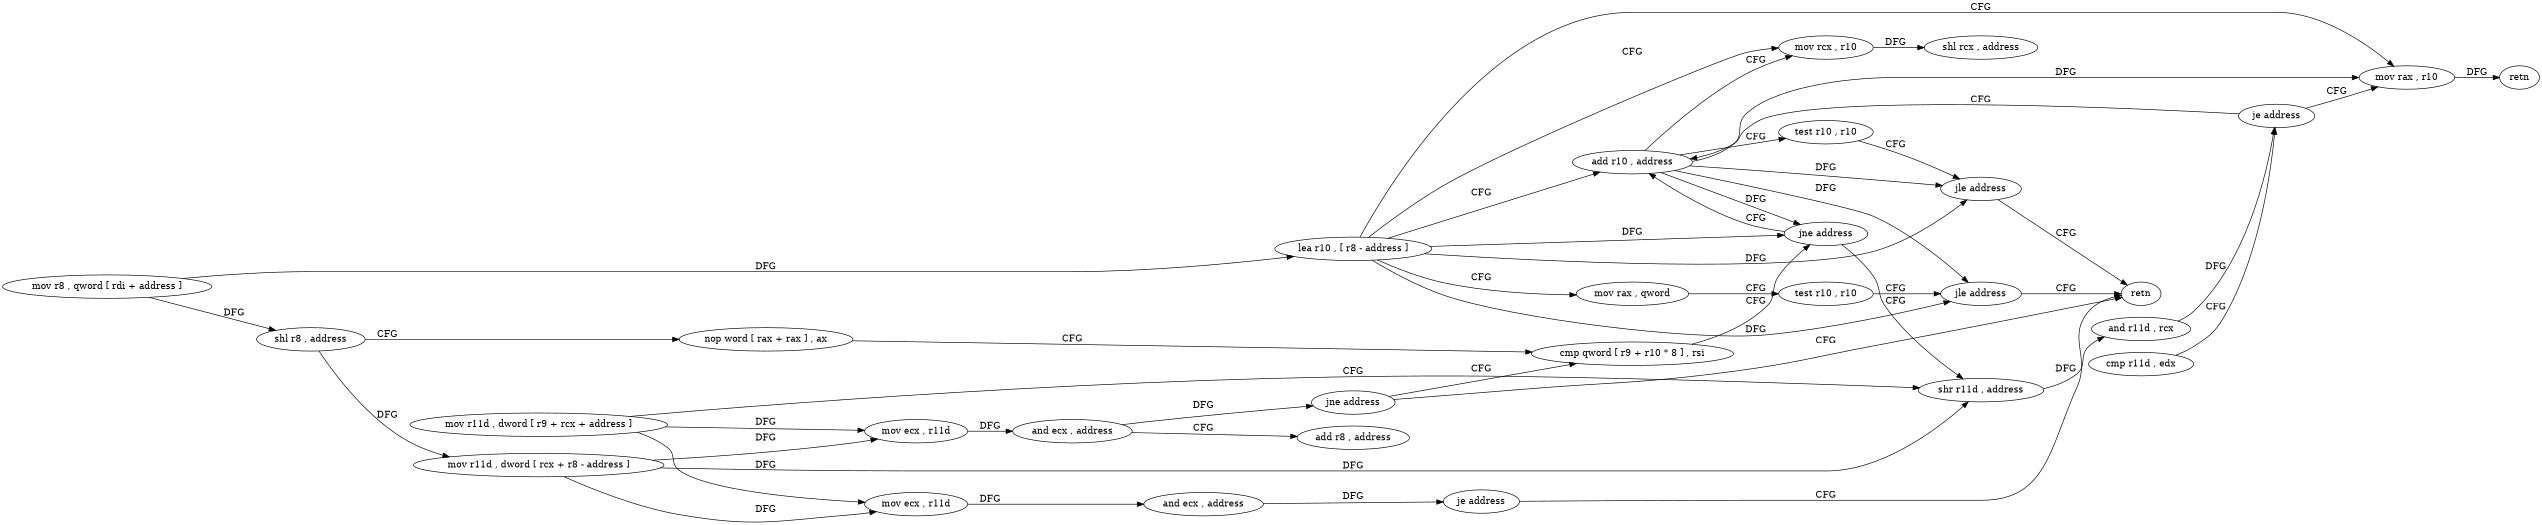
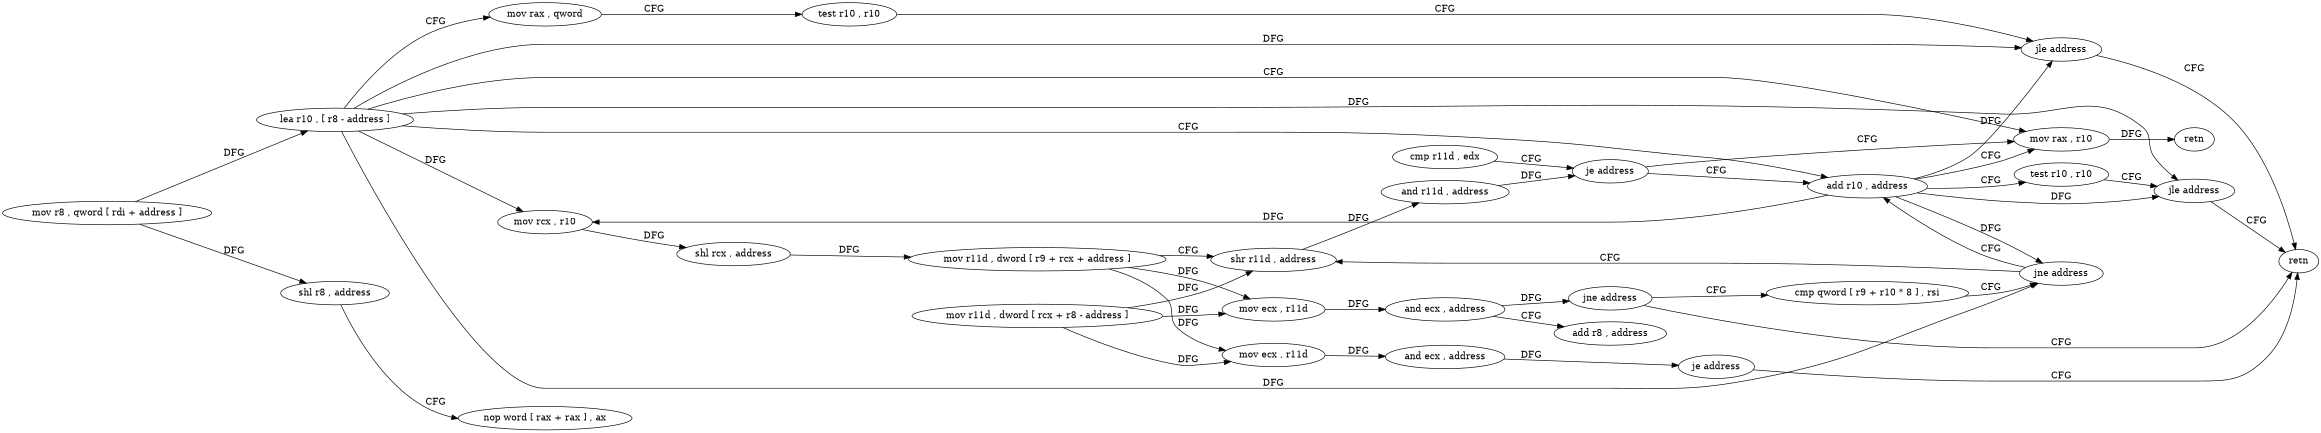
  digraph {
    rankdir=LR
    n1 [label="mov r8 , qword [ rdi + address ]"]
    n2 [label="lea r10 , [ r8 - address ]"]
    n3 [label="shl r8 , address"]
    n4 [label="mov rax , qword"]
    n5 [label="jle address"]
    n6 [label="mov rcx , r10"]
    n7 [label="add r10 , address"]
    n8 [label="jle address"]
    n9 [label="mov rax , r10"]
    n10 [label="jne address"]
    n11 [label="nop word [ rax + rax ] , ax"]
    n12 [label="mov r11d , dword [ rcx + r8 - address ]"]
    n13 [label="test r10 , r10"]
    n14 [label=retn]
    n15 [label="shl rcx , address"]
    n16 [label="test r10 , r10"]
    n17 [label=retn]
    n18 [label="shr r11d , address"]
    n19 [label="mov r11d , dword [ r9 + rcx + address ]"]
    n20 [label="mov ecx , r11d"]
    n21 [label="mov ecx , r11d"]
    n22 [label="and ecx , address"]
-   n23 [label="and r11d , rcx"]
+   n23 [label="and r11d , address"]
    n24 [label="and ecx , address"]
    n25 [label="je address"]
    n26 [label="cmp qword [ r9 + r10 * 8 ] , rsi"]
    n27 [label="add r8 , address"]
    n28 [label="je address"]
    n29 [label="cmp r11d , edx"]
    n30 [label="jne address"]
    n1 -> n2 [label=DFG]
    n1 -> n3 [label=DFG]
    n2 -> n4 [label=CFG]
    n2 -> n5 [label=DFG]
-   n2 -> n6 [label=CFG]
+   n2 -> n6 [label=DFG]
    n2 -> n7 [label=CFG]
    n2 -> n8 [label=DFG]
    n2 -> n9 [label=CFG]
    n2 -> n10 [label=DFG]
    n3 -> n11 [label=CFG]
-   n3 -> n12 [label=DFG]
    n4 -> n13 [label=CFG]
    n5 -> n14 [label=CFG]
    n6 -> n15 [label=DFG]
    n7 -> n5 [label=DFG]
-   n7 -> n6 [label=CFG]
+   n7 -> n6 [label=DFG]
    n7 -> n8 [label=DFG]
-   n7 -> n9 [label=DFG]
+   n7 -> n9 [label=CFG]
    n7 -> n10 [label=DFG]
    n7 -> n16 [label=CFG]
    n8 -> n14 [label=CFG]
    n9 -> n17 [label=DFG]
    n10 -> n7 [label=CFG]
    n10 -> n18 [label=CFG]
-   n11 -> n26 [label=CFG]
    n12 -> n18 [label=DFG]
    n12 -> n20 [label=DFG]
    n12 -> n21 [label=DFG]
    n13 -> n5 [label=CFG]
+   n15 -> n19 [label=DFG]
    n16 -> n8 [label=CFG]
    n18 -> n23 [label=DFG]
    n19 -> n18 [label=CFG]
    n19 -> n20 [label=DFG]
    n19 -> n21 [label=DFG]
    n20 -> n22 [label=DFG]
    n21 -> n24 [label=DFG]
    n22 -> n25 [label=DFG]
    n23 -> n28 [label=DFG]
    n24 -> n27 [label=CFG]
    n24 -> n30 [label=DFG]
    n25 -> n14 [label=CFG]
    n26 -> n10 [label=CFG]
    n28 -> n7 [label=CFG]
    n28 -> n9 [label=CFG]
    n29 -> n28 [label=CFG]
    n30 -> n14 [label=CFG]
    n30 -> n26 [label=CFG]
  }
